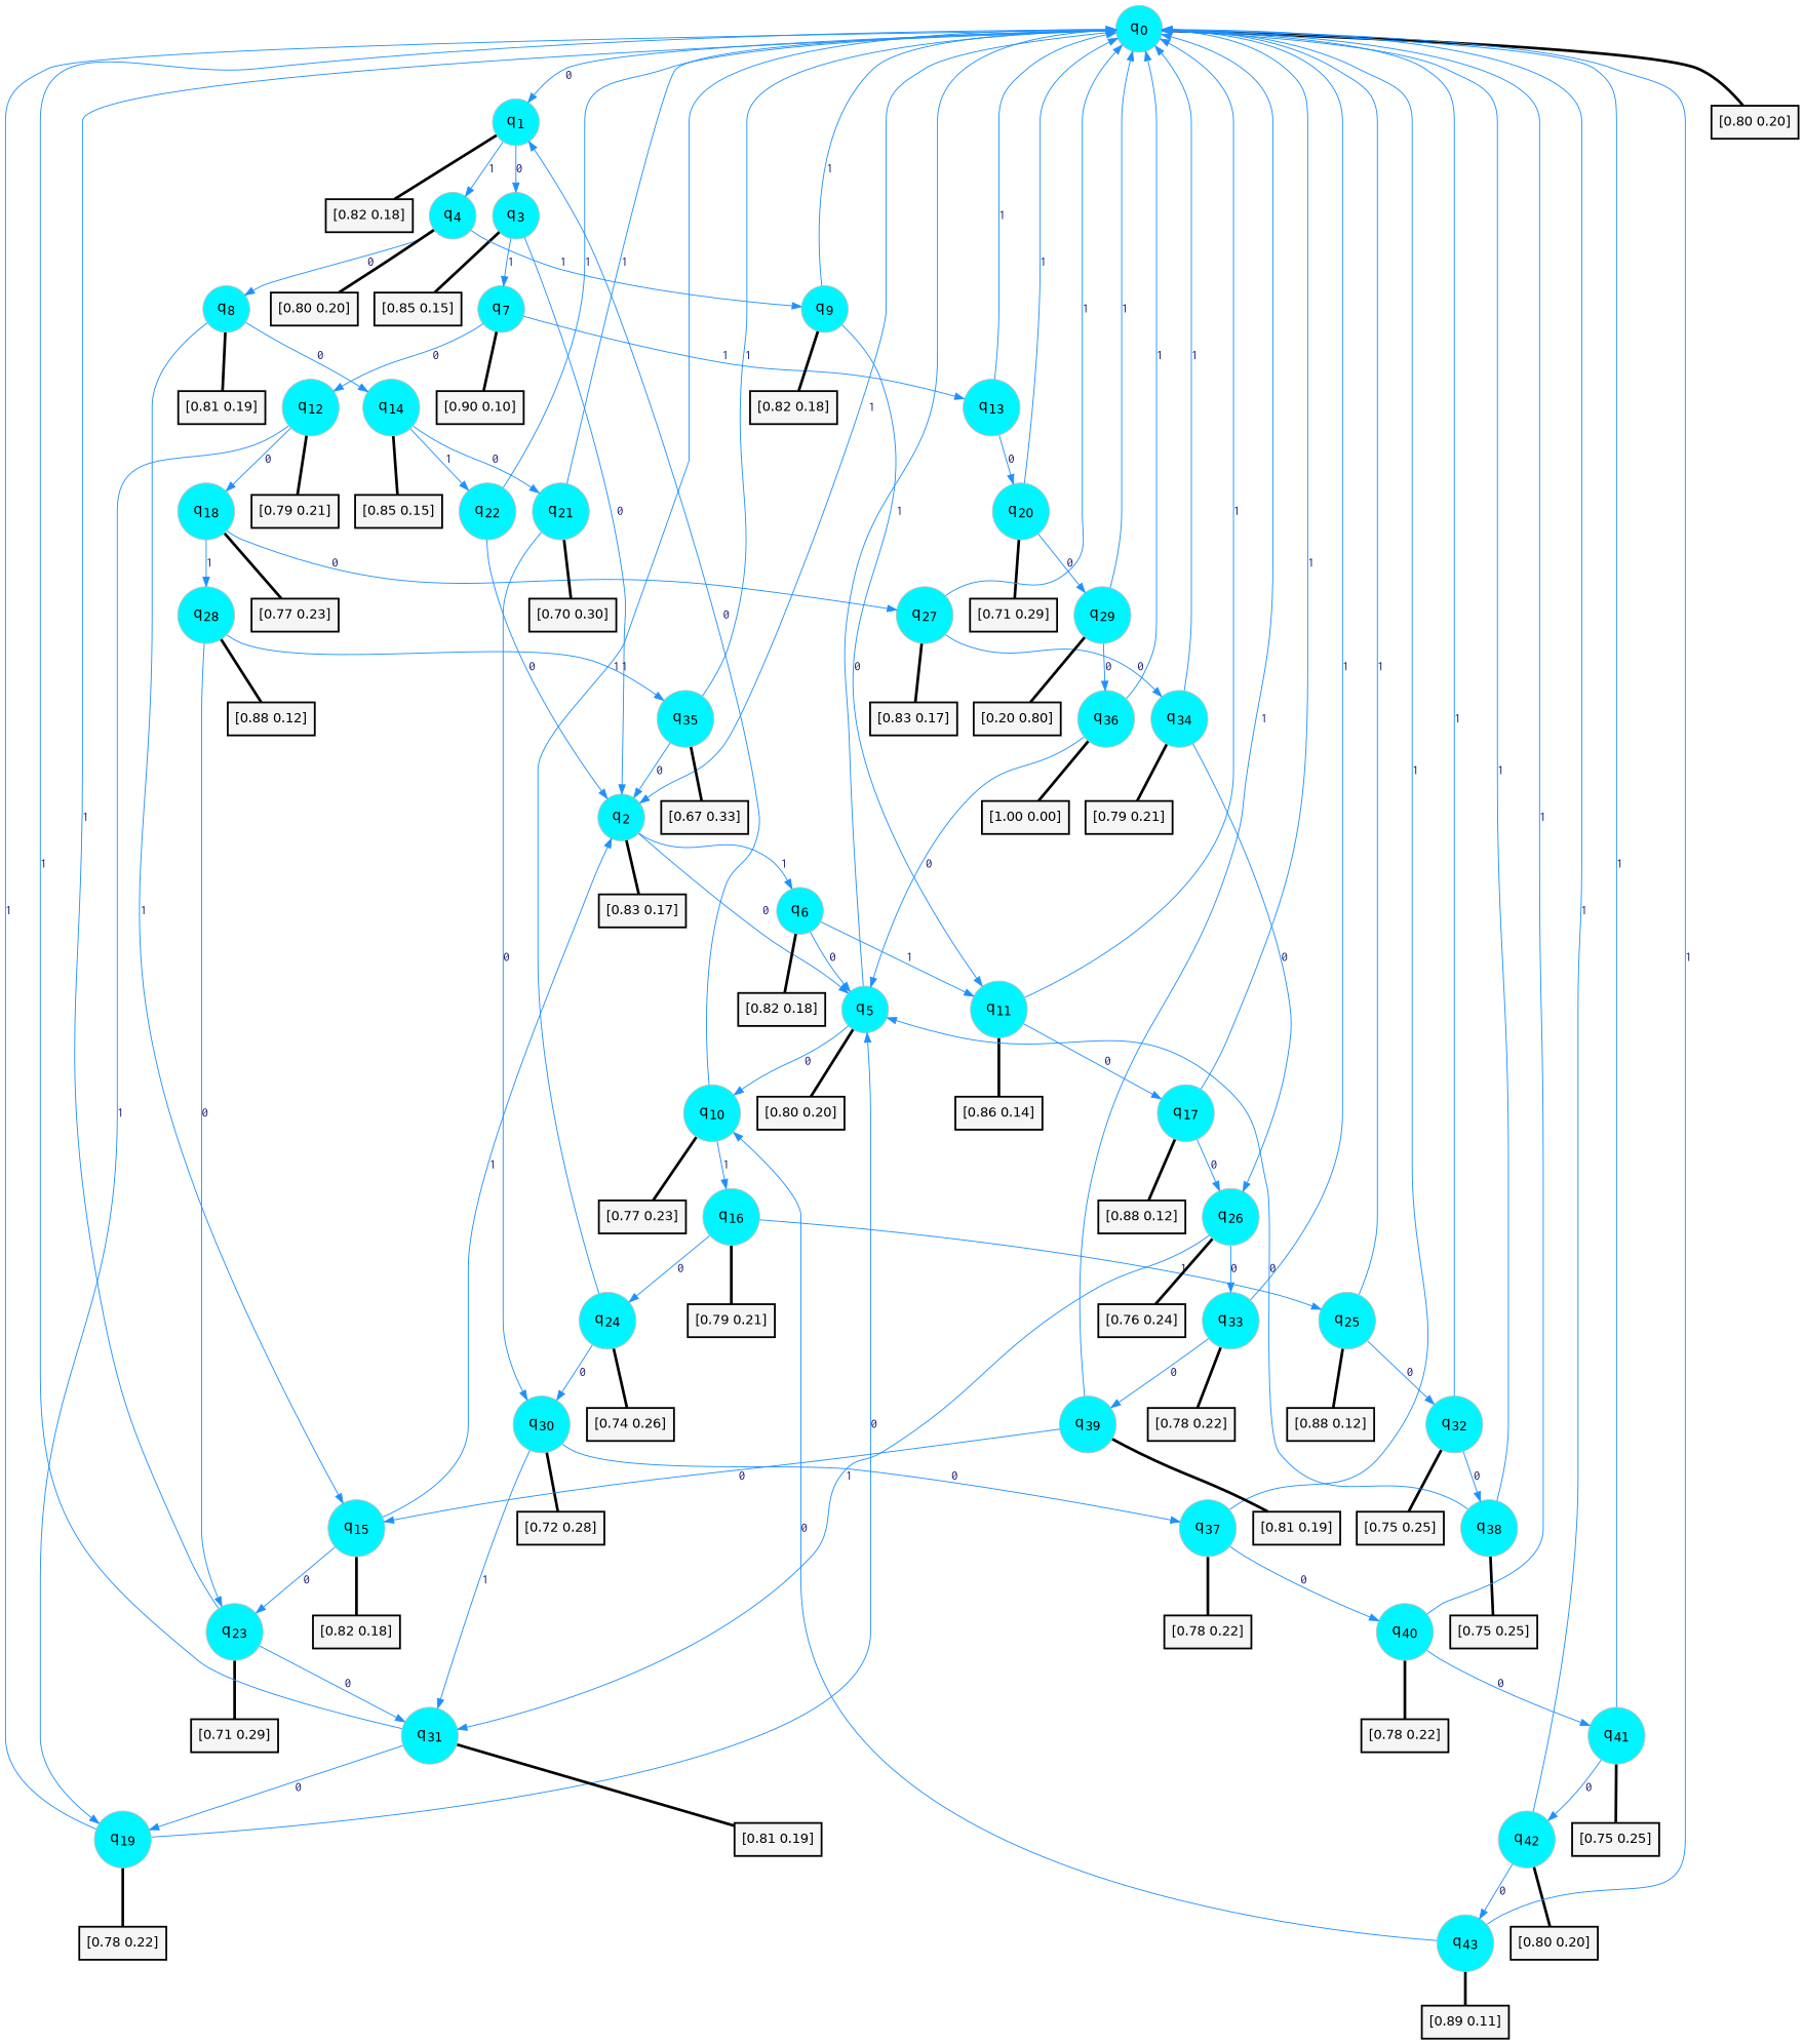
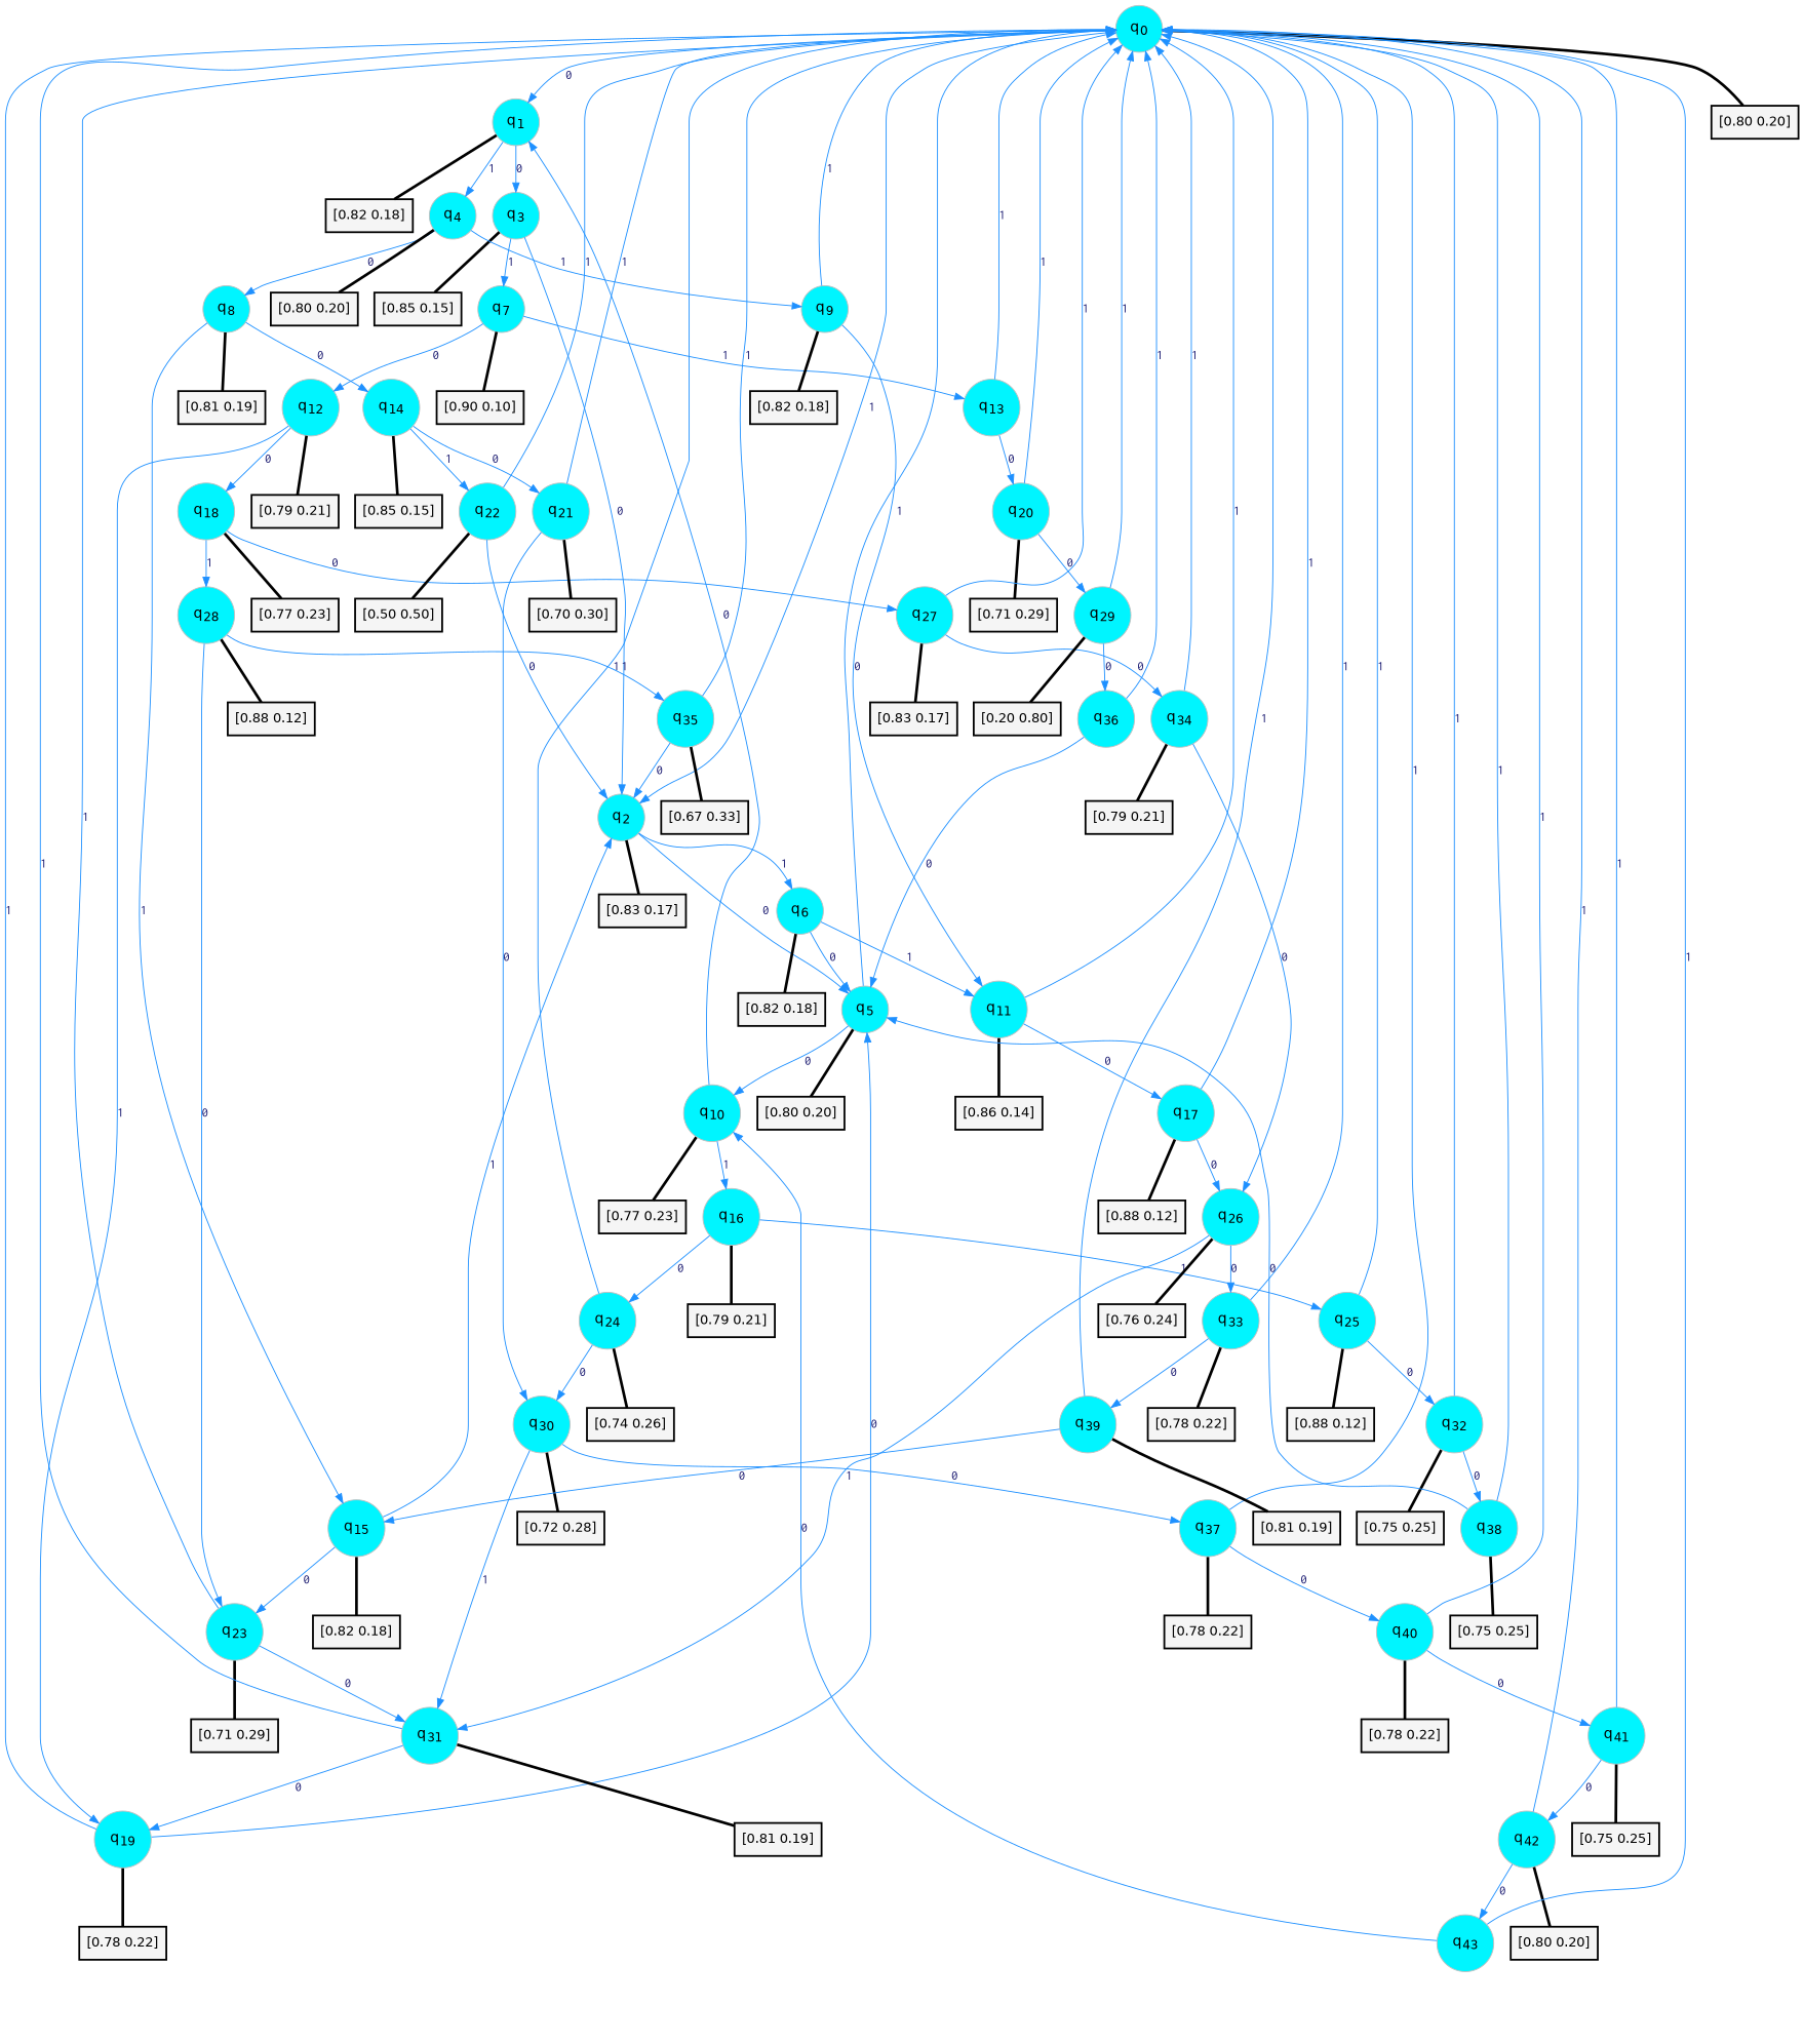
  digraph {
    rankdir=TD
    node [color=gray fillcolor=turquoise1 fontcolor=black fontname=Helvetica fontsize=16 fontweight=bold shape=circle style=filled]
    edge [arrowsize=1 color=dodgerblue1 fontcolor=midnightblue fontname=courier fontweight=bold penwidth=1 style=solid weight=20]
    n1 [label=<q<SUB>0</SUB>>]
    n2 [label=<q<SUB>1</SUB>>]
    n3 [label=<q<SUB>2</SUB>>]
    n4 [color=black fillcolor=whitesmoke fontsize=14 label="[0.80 0.20]" penwidth=2 shape=box]
    n5 [label=<q<SUB>3</SUB>>]
    n6 [label=<q<SUB>4</SUB>>]
    n7 [color=black fillcolor=whitesmoke fontsize=14 label="[0.82 0.18]" penwidth=2 shape=box]
    n8 [label=<q<SUB>5</SUB>>]
    n9 [label=<q<SUB>6</SUB>>]
    n10 [color=black fillcolor=whitesmoke fontsize=14 label="[0.83 0.17]" penwidth=2 shape=box]
    n11 [label=<q<SUB>7</SUB>>]
    n12 [color=black fillcolor=whitesmoke fontsize=14 label="[0.85 0.15]" penwidth=2 shape=box]
    n13 [label=<q<SUB>8</SUB>>]
    n14 [label=<q<SUB>9</SUB>>]
    n15 [color=black fillcolor=whitesmoke fontsize=14 label="[0.80 0.20]" penwidth=2 shape=box]
    n16 [label=<q<SUB>10</SUB>>]
    n17 [color=black fillcolor=whitesmoke fontsize=14 label="[0.80 0.20]" penwidth=2 shape=box]
    n18 [label=<q<SUB>11</SUB>>]
    n19 [color=black fillcolor=whitesmoke fontsize=14 label="[0.82 0.18]" penwidth=2 shape=box]
    n20 [label=<q<SUB>12</SUB>>]
    n21 [label=<q<SUB>13</SUB>>]
    n22 [color=black fillcolor=whitesmoke fontsize=14 label="[0.90 0.10]" penwidth=2 shape=box]
    n23 [label=<q<SUB>14</SUB>>]
    n24 [label=<q<SUB>15</SUB>>]
    n25 [color=black fillcolor=whitesmoke fontsize=14 label="[0.81 0.19]" penwidth=2 shape=box]
    n26 [color=black fillcolor=whitesmoke fontsize=14 label="[0.82 0.18]" penwidth=2 shape=box]
    n27 [label=<q<SUB>16</SUB>>]
    n28 [color=black fillcolor=whitesmoke fontsize=14 label="[0.77 0.23]" penwidth=2 shape=box]
    n29 [label=<q<SUB>17</SUB>>]
    n30 [color=black fillcolor=whitesmoke fontsize=14 label="[0.86 0.14]" penwidth=2 shape=box]
    n31 [label=<q<SUB>18</SUB>>]
    n32 [label=<q<SUB>19</SUB>>]
    n33 [color=black fillcolor=whitesmoke fontsize=14 label="[0.79 0.21]" penwidth=2 shape=box]
    n34 [label=<q<SUB>20</SUB>>]
    n35 [label=<q<SUB>21</SUB>>]
    n36 [label=<q<SUB>22</SUB>>]
    n37 [color=black fillcolor=whitesmoke fontsize=14 label="[0.85 0.15]" penwidth=2 shape=box]
    n38 [label=<q<SUB>23</SUB>>]
    n39 [color=black fillcolor=whitesmoke fontsize=14 label="[0.82 0.18]" penwidth=2 shape=box]
    n40 [label=<q<SUB>24</SUB>>]
    n41 [label=<q<SUB>25</SUB>>]
    n42 [color=black fillcolor=whitesmoke fontsize=14 label="[0.79 0.21]" penwidth=2 shape=box]
    n43 [label=<q<SUB>26</SUB>>]
    n44 [color=black fillcolor=whitesmoke fontsize=14 label="[0.88 0.12]" penwidth=2 shape=box]
    n45 [label=<q<SUB>27</SUB>>]
    n46 [label=<q<SUB>28</SUB>>]
    n47 [color=black fillcolor=whitesmoke fontsize=14 label="[0.77 0.23]" penwidth=2 shape=box]
    n48 [color=black fillcolor=whitesmoke fontsize=14 label="[0.78 0.22]" penwidth=2 shape=box]
    n49 [label=<q<SUB>29</SUB>>]
    n50 [color=black fillcolor=whitesmoke fontsize=14 label="[0.71 0.29]" penwidth=2 shape=box]
    n51 [label=<q<SUB>30</SUB>>]
    n52 [color=black fillcolor=whitesmoke fontsize=14 label="[0.70 0.30]" penwidth=2 shape=box]
+   n53 [color=black fillcolor=whitesmoke fontsize=14 label="[0.50 0.50]" penwidth=2 shape=box]
    n54 [label=<q<SUB>31</SUB>>]
    n55 [color=black fillcolor=whitesmoke fontsize=14 label="[0.71 0.29]" penwidth=2 shape=box]
    n56 [color=black fillcolor=whitesmoke fontsize=14 label="[0.74 0.26]" penwidth=2 shape=box]
    n57 [label=<q<SUB>32</SUB>>]
    n58 [color=black fillcolor=whitesmoke fontsize=14 label="[0.88 0.12]" penwidth=2 shape=box]
    n59 [label=<q<SUB>33</SUB>>]
    n60 [color=black fillcolor=whitesmoke fontsize=14 label="[0.76 0.24]" penwidth=2 shape=box]
    n61 [label=<q<SUB>34</SUB>>]
    n62 [color=black fillcolor=whitesmoke fontsize=14 label="[0.83 0.17]" penwidth=2 shape=box]
    n63 [label=<q<SUB>35</SUB>>]
    n64 [color=black fillcolor=whitesmoke fontsize=14 label="[0.88 0.12]" penwidth=2 shape=box]
    n65 [label=<q<SUB>36</SUB>>]
    n66 [color=black fillcolor=whitesmoke fontsize=14 label="[0.20 0.80]" penwidth=2 shape=box]
    n67 [label=<q<SUB>37</SUB>>]
    n68 [color=black fillcolor=whitesmoke fontsize=14 label="[0.72 0.28]" penwidth=2 shape=box]
    n69 [color=black fillcolor=whitesmoke fontsize=14 label="[0.81 0.19]" penwidth=2 shape=box]
    n70 [label=<q<SUB>38</SUB>>]
    n71 [color=black fillcolor=whitesmoke fontsize=14 label="[0.75 0.25]" penwidth=2 shape=box]
    n72 [label=<q<SUB>39</SUB>>]
    n73 [color=black fillcolor=whitesmoke fontsize=14 label="[0.78 0.22]" penwidth=2 shape=box]
    n74 [color=black fillcolor=whitesmoke fontsize=14 label="[0.79 0.21]" penwidth=2 shape=box]
    n75 [color=black fillcolor=whitesmoke fontsize=14 label="[0.67 0.33]" penwidth=2 shape=box]
-   n76 [color=black fillcolor=whitesmoke fontsize=14 label="[1.00 0.00]" penwidth=2 shape=box]
    n77 [label=<q<SUB>40</SUB>>]
    n78 [color=black fillcolor=whitesmoke fontsize=14 label="[0.78 0.22]" penwidth=2 shape=box]
    n79 [color=black fillcolor=whitesmoke fontsize=14 label="[0.75 0.25]" penwidth=2 shape=box]
    n80 [color=black fillcolor=whitesmoke fontsize=14 label="[0.81 0.19]" penwidth=2 shape=box]
    n81 [label=<q<SUB>41</SUB>>]
    n82 [color=black fillcolor=whitesmoke fontsize=14 label="[0.78 0.22]" penwidth=2 shape=box]
    n83 [label=<q<SUB>42</SUB>>]
    n84 [color=black fillcolor=whitesmoke fontsize=14 label="[0.75 0.25]" penwidth=2 shape=box]
    n85 [label=<q<SUB>43</SUB>>]
    n86 [color=black fillcolor=whitesmoke fontsize=14 label="[0.80 0.20]" penwidth=2 shape=box]
-   n87 [color=black fillcolor=whitesmoke fontsize=14 label="[0.89 0.11]" penwidth=2 shape=box]
    n1 -> n2 [label=0]
    n1 -> n3 [label=1]
    n1 -> n4 [arrowhead=none color=black penwidth=3]
    n2 -> n5 [label=0]
    n2 -> n6 [label=1]
    n2 -> n7 [arrowhead=none color=black penwidth=3]
    n3 -> n8 [label=0]
    n3 -> n9 [label=1]
    n3 -> n10 [arrowhead=none color=black penwidth=3]
    n5 -> n3 [label=0]
    n5 -> n11 [label=1]
    n5 -> n12 [arrowhead=none color=black penwidth=3]
    n6 -> n13 [label=0]
    n6 -> n14 [label=1]
    n6 -> n15 [arrowhead=none color=black penwidth=3]
    n8 -> n1 [label=1]
    n8 -> n16 [label=0]
    n8 -> n17 [arrowhead=none color=black penwidth=3]
    n9 -> n8 [label=0]
    n9 -> n18 [label=1]
    n9 -> n19 [arrowhead=none color=black penwidth=3]
    n11 -> n20 [label=0]
    n11 -> n21 [label=1]
    n11 -> n22 [arrowhead=none color=black penwidth=3]
    n13 -> n23 [label=0]
    n13 -> n24 [label=1]
    n13 -> n25 [arrowhead=none color=black penwidth=3]
    n14 -> n1 [label=1]
    n14 -> n18 [label=0]
    n14 -> n26 [arrowhead=none color=black penwidth=3]
    n16 -> n2 [label=0]
    n16 -> n27 [label=1]
    n16 -> n28 [arrowhead=none color=black penwidth=3]
    n18 -> n1 [label=1]
    n18 -> n29 [label=0]
    n18 -> n30 [arrowhead=none color=black penwidth=3]
    n20 -> n31 [label=0]
    n20 -> n32 [label=1]
    n20 -> n33 [arrowhead=none color=black penwidth=3]
    n21 -> n1 [label=1]
    n21 -> n34 [label=0]
    n23 -> n35 [label=0]
    n23 -> n36 [label=1]
    n23 -> n37 [arrowhead=none color=black penwidth=3]
    n24 -> n3 [label=1]
    n24 -> n38 [label=0]
    n24 -> n39 [arrowhead=none color=black penwidth=3]
    n27 -> n40 [label=0]
    n27 -> n41 [label=1]
    n27 -> n42 [arrowhead=none color=black penwidth=3]
    n29 -> n1 [label=1]
    n29 -> n43 [label=0]
    n29 -> n44 [arrowhead=none color=black penwidth=3]
    n31 -> n45 [label=0]
    n31 -> n46 [label=1]
    n31 -> n47 [arrowhead=none color=black penwidth=3]
    n32 -> n1 [label=1]
    n32 -> n8 [label=0]
    n32 -> n48 [arrowhead=none color=black penwidth=3]
    n34 -> n1 [label=1]
    n34 -> n49 [label=0]
    n34 -> n50 [arrowhead=none color=black penwidth=3]
    n35 -> n1 [label=1]
    n35 -> n51 [label=0]
    n35 -> n52 [arrowhead=none color=black penwidth=3]
    n36 -> n1 [label=1]
    n36 -> n3 [label=0]
+   n36 -> n53 [arrowhead=none color=black penwidth=3]
    n38 -> n1 [label=1]
    n38 -> n54 [label=0]
    n38 -> n55 [arrowhead=none color=black penwidth=3]
    n40 -> n1 [label=1]
    n40 -> n51 [label=0]
    n40 -> n56 [arrowhead=none color=black penwidth=3]
    n41 -> n1 [label=1]
    n41 -> n57 [label=0]
    n41 -> n58 [arrowhead=none color=black penwidth=3]
    n43 -> n54 [label=1]
    n43 -> n59 [label=0]
    n43 -> n60 [arrowhead=none color=black penwidth=3]
    n45 -> n1 [label=1]
    n45 -> n61 [label=0]
    n45 -> n62 [arrowhead=none color=black penwidth=3]
    n46 -> n38 [label=0]
    n46 -> n63 [label=1]
    n46 -> n64 [arrowhead=none color=black penwidth=3]
    n49 -> n1 [label=1]
    n49 -> n65 [label=0]
    n49 -> n66 [arrowhead=none color=black penwidth=3]
    n51 -> n54 [label=1]
    n51 -> n67 [label=0]
    n51 -> n68 [arrowhead=none color=black penwidth=3]
    n54 -> n1 [label=1]
    n54 -> n32 [label=0]
    n54 -> n69 [arrowhead=none color=black penwidth=3]
    n57 -> n1 [label=1]
    n57 -> n70 [label=0]
    n57 -> n71 [arrowhead=none color=black penwidth=3]
    n59 -> n1 [label=1]
    n59 -> n72 [label=0]
    n59 -> n73 [arrowhead=none color=black penwidth=3]
    n61 -> n1 [label=1]
    n61 -> n43 [label=0]
    n61 -> n74 [arrowhead=none color=black penwidth=3]
    n63 -> n1 [label=1]
    n63 -> n3 [label=0]
    n63 -> n75 [arrowhead=none color=black penwidth=3]
    n65 -> n1 [label=1]
    n65 -> n8 [label=0]
-   n65 -> n76 [arrowhead=none color=black penwidth=3]
    n67 -> n1 [label=1]
    n67 -> n77 [label=0]
    n67 -> n78 [arrowhead=none color=black penwidth=3]
    n70 -> n1 [label=1]
    n70 -> n8 [label=0]
    n70 -> n79 [arrowhead=none color=black penwidth=3]
    n72 -> n1 [label=1]
    n72 -> n24 [label=0]
    n72 -> n80 [arrowhead=none color=black penwidth=3]
    n77 -> n1 [label=1]
    n77 -> n81 [label=0]
    n77 -> n82 [arrowhead=none color=black penwidth=3]
    n81 -> n1 [label=1]
    n81 -> n83 [label=0]
    n81 -> n84 [arrowhead=none color=black penwidth=3]
    n83 -> n1 [label=1]
    n83 -> n85 [label=0]
    n83 -> n86 [arrowhead=none color=black penwidth=3]
    n85 -> n1 [label=1]
    n85 -> n16 [label=0]
-   n85 -> n87 [arrowhead=none color=black penwidth=3]
  }
